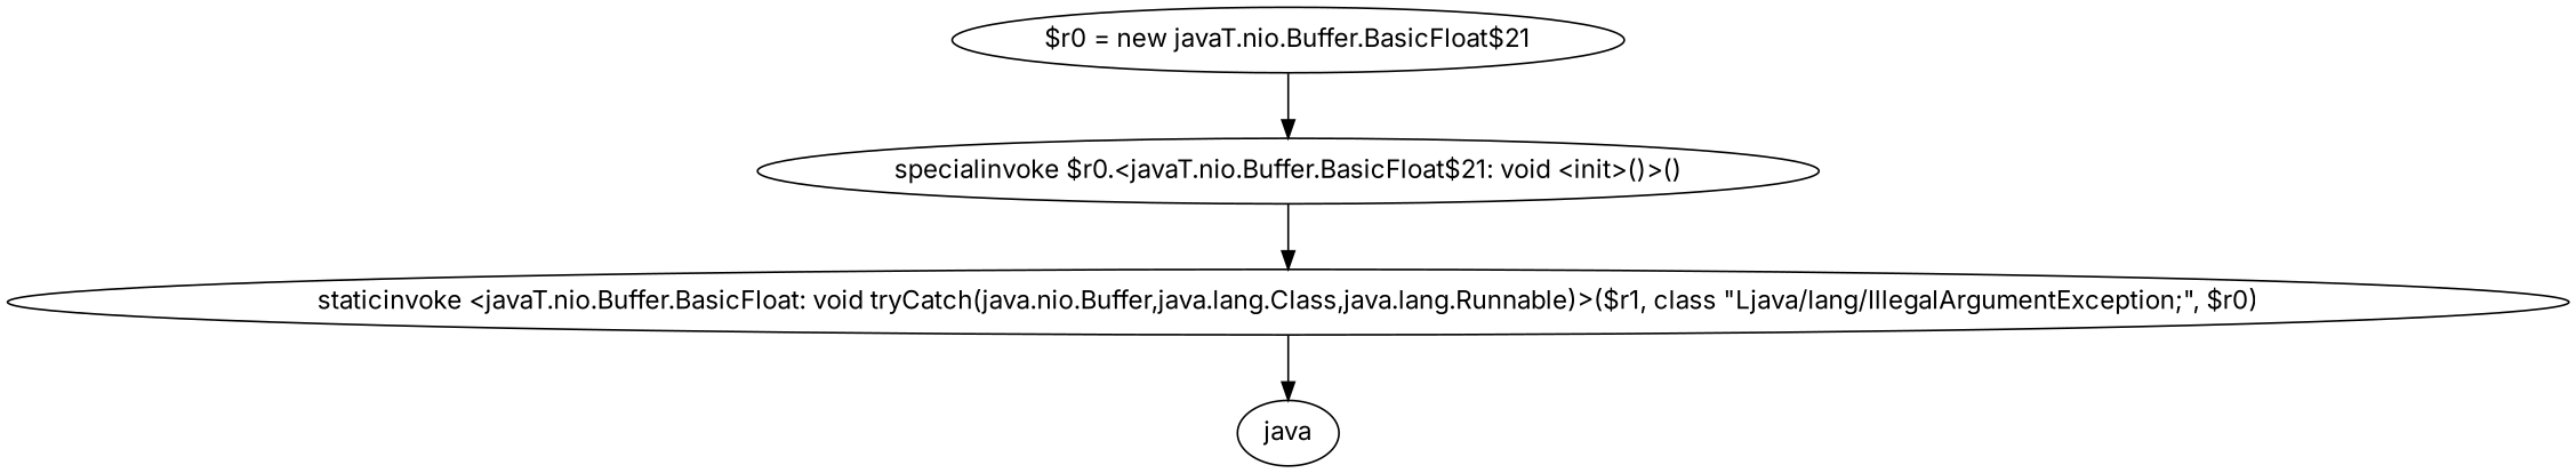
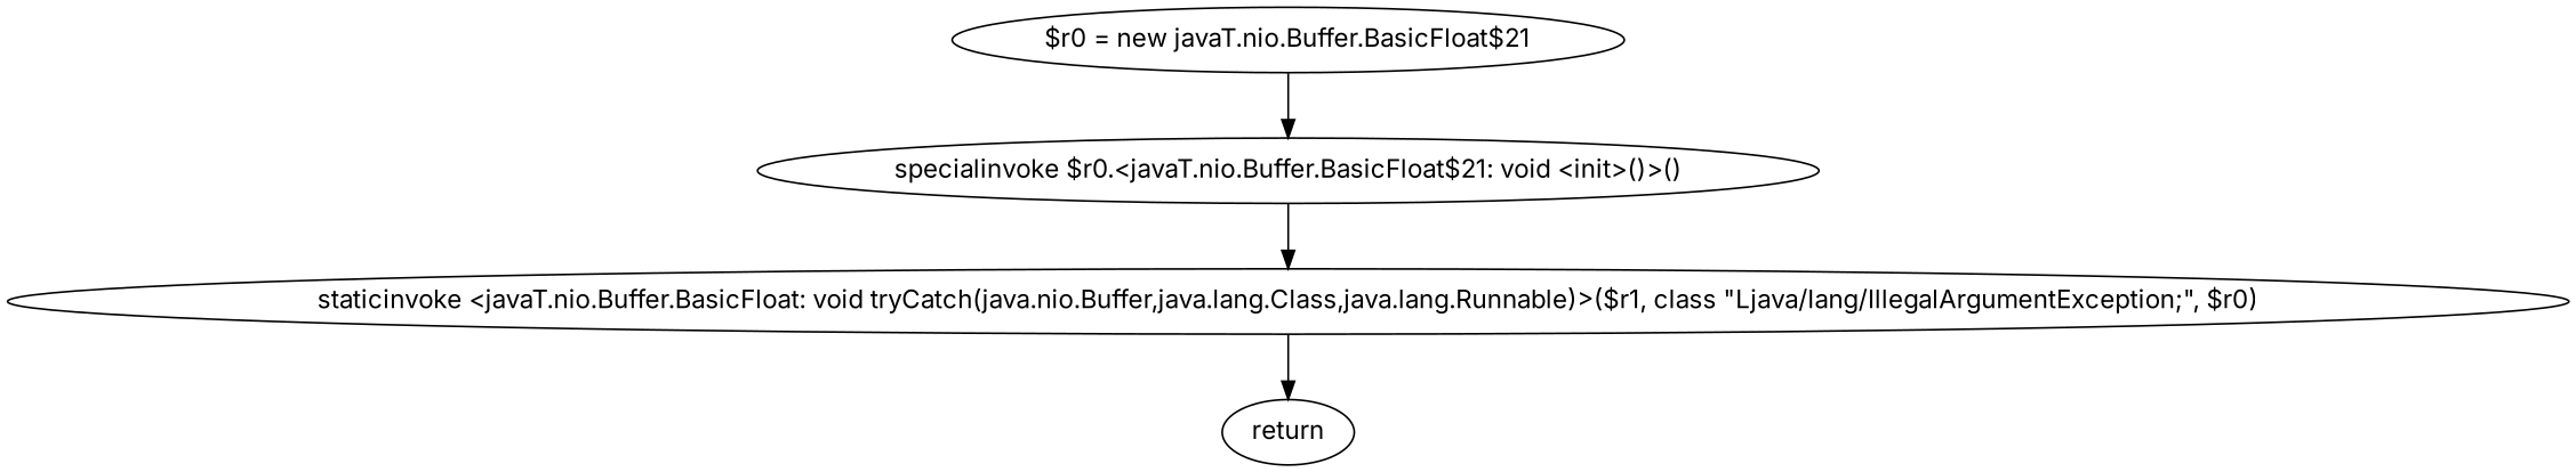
  digraph {
    fontname=Inter
    node [fontname=Inter]
    edge [fontname=Inter]
    "$r0 = new javaT.nio.Buffer.BasicFloat$21"
    "specialinvoke $r0.<javaT.nio.Buffer.BasicFloat$21: void <init>()>()"
    "staticinvoke <javaT.nio.Buffer.BasicFloat: void tryCatch(java.nio.Buffer,java.lang.Class,java.lang.Runnable)>($r1, class \"Ljava/lang/IllegalArgumentException;\", $r0)"
-   return [label=java]
+   return
    "$r0 = new javaT.nio.Buffer.BasicFloat$21" -> "specialinvoke $r0.<javaT.nio.Buffer.BasicFloat$21: void <init>()>()"
    "specialinvoke $r0.<javaT.nio.Buffer.BasicFloat$21: void <init>()>()" -> "staticinvoke <javaT.nio.Buffer.BasicFloat: void tryCatch(java.nio.Buffer,java.lang.Class,java.lang.Runnable)>($r1, class \"Ljava/lang/IllegalArgumentException;\", $r0)"
    "staticinvoke <javaT.nio.Buffer.BasicFloat: void tryCatch(java.nio.Buffer,java.lang.Class,java.lang.Runnable)>($r1, class \"Ljava/lang/IllegalArgumentException;\", $r0)" -> return
  }
